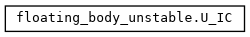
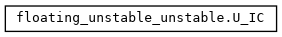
  digraph {
    rankdir=LR
    fontname="DejaVu Sans Mono"
-   n1 [color=black fillcolor=white fontname="DejaVu Sans Mono" fontsize=10 height=0.2 label="floating_body_unstable.U_IC" shape=record style=filled width=0.4]
+   n1 [color=black fillcolor=white fontname="DejaVu Sans Mono" fontsize=10 height=0.2 label="floating_unstable_unstable.U_IC" shape=record style=filled width=0.4]
  }
